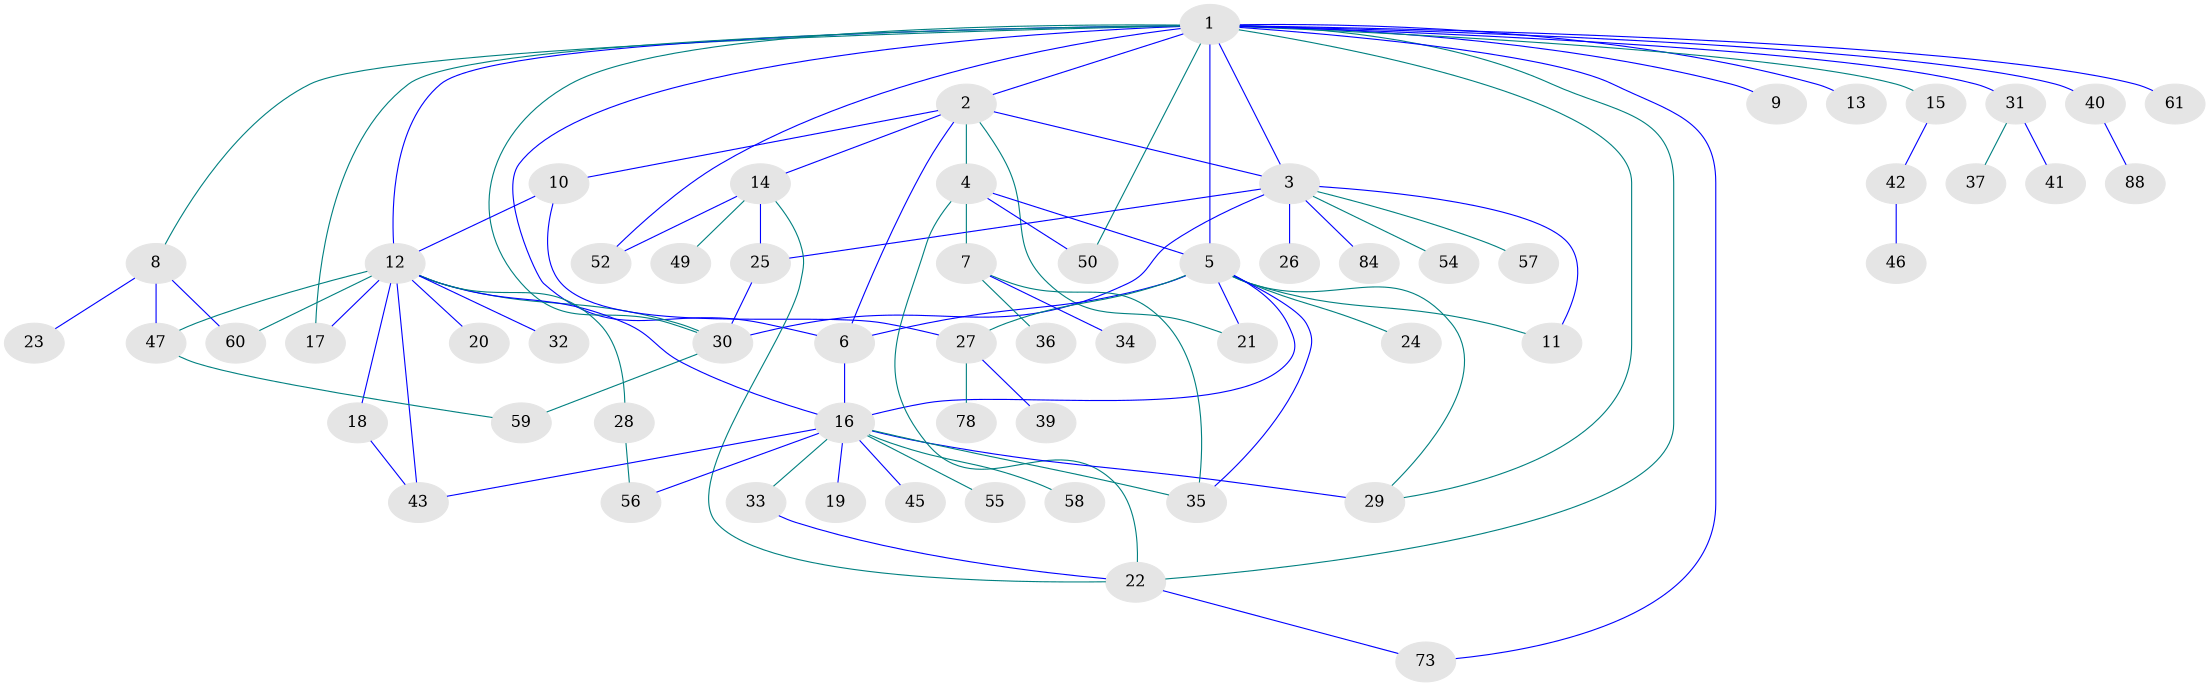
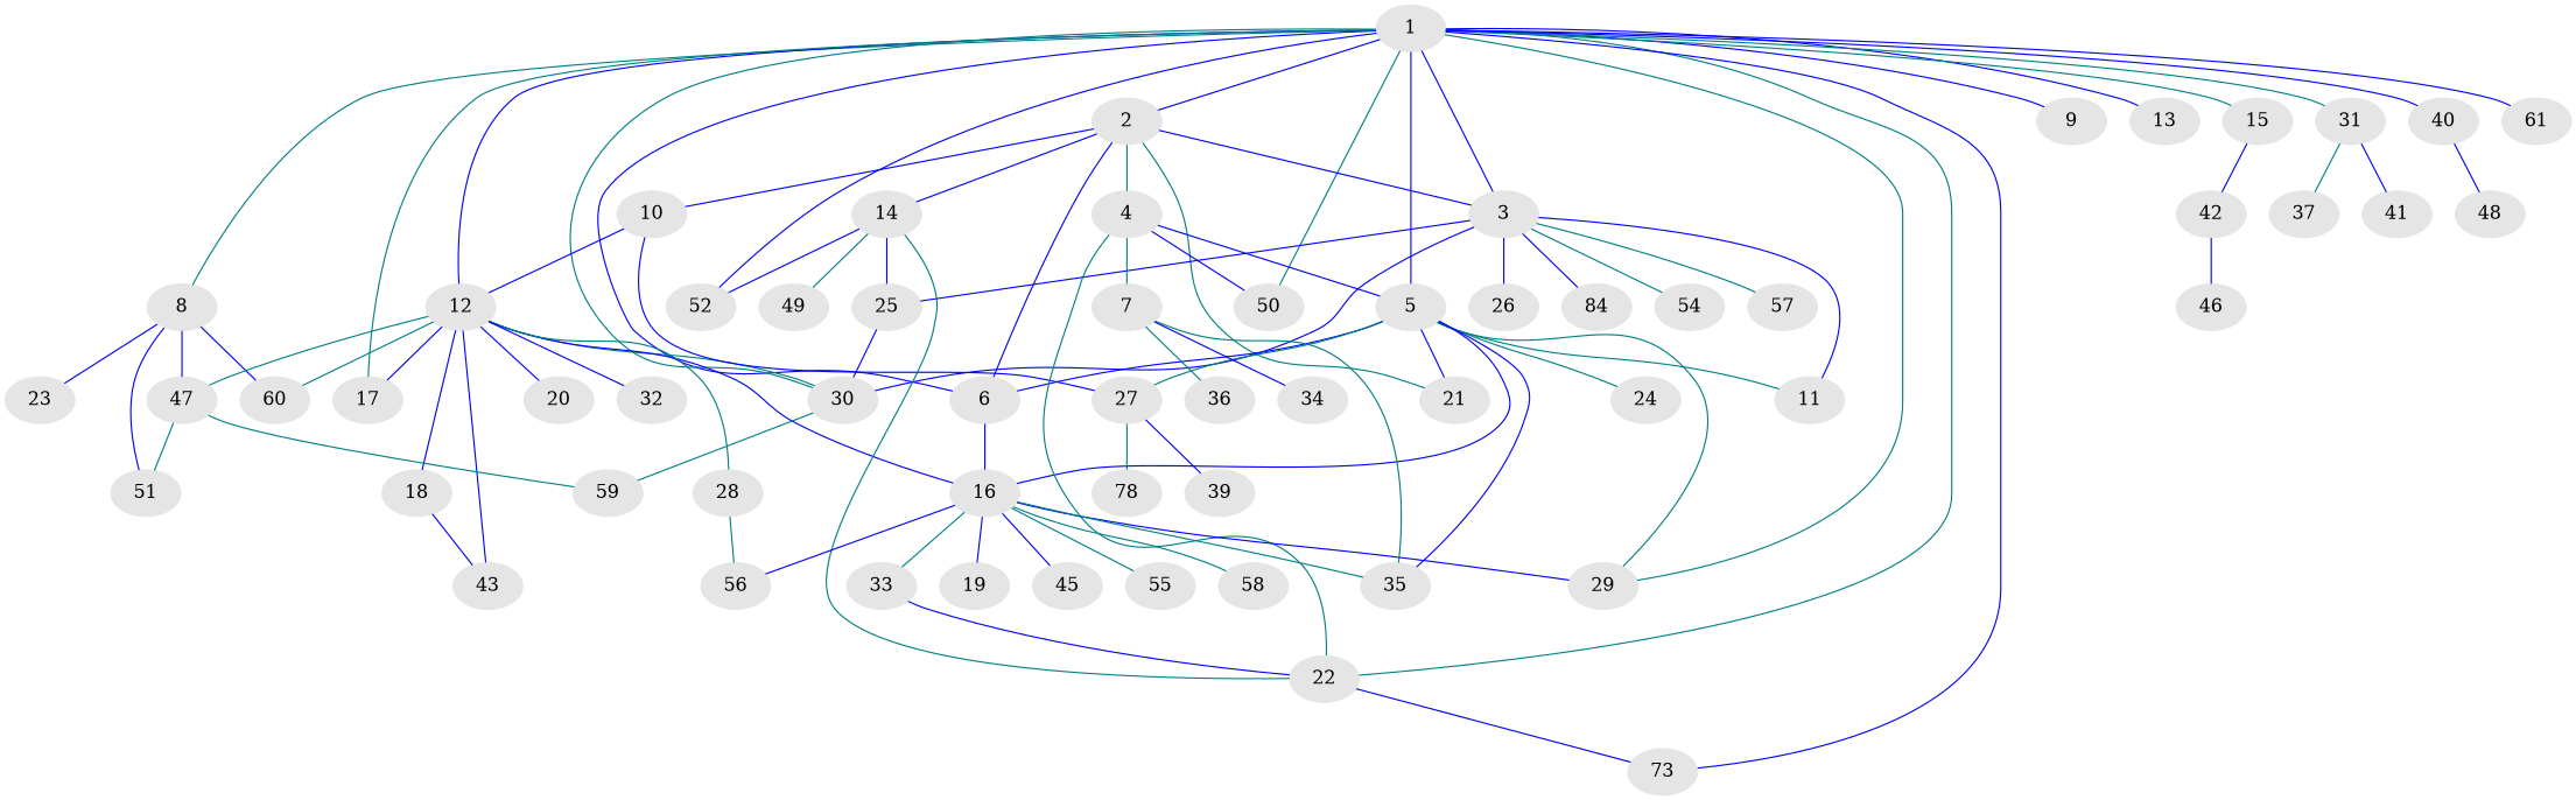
  graph {
    node [color=gray90 style=filled]
    edge [color=blue weight=1.0]
    1
    2
    3
    5
    6
    8
    9
    12
    13
    15
    17
    22
    29
    30
    31
    40
    50
    n18 [label=73]
    61
    52
    10
    4
    14
    21
    11
    25
    26
    n28 [label=84]
    54
    57
    16
    24
    27
    35
    23
    47
+   51
    60
    18
    20
    28
    32
    43
    42
    59
    37
    41
-   48 [label=88]
+   48
    7
    49
    34
    36
    19
    33
    45
    55
    56
    58
    n59 [label=78]
    39
    46
    1 -- 2 [weight=2.0]
    1 -- 3
    1 -- 5
    1 -- 6
    1 -- 8 [color=teal]
    1 -- 9
    1 -- 12
    1 -- 13
    1 -- 15 [color=teal]
    1 -- 17 [color=teal]
    1 -- 22 [color=teal]
    1 -- 29 [color=teal]
    1 -- 30 [color=teal weight=2.0]
-   1 -- 31
+   1 -- 31 [color=teal]
    1 -- 40
    1 -- 50 [color=teal]
    1 -- n18
    1 -- 61
    1 -- 52
    2 -- 3
    2 -- 6 [weight=2.0]
    2 -- 10
    2 -- 4 [color=teal]
    2 -- 14
    2 -- 21 [color=teal]
    3 -- 30
    3 -- 11
    3 -- 25
    3 -- 26
    3 -- n28
    3 -- 54 [color=teal]
    3 -- 57 [color=teal]
    5 -- 6
    5 -- 29 [color=teal]
    5 -- 21
    5 -- 11 [color=teal]
    5 -- 16
    5 -- 24 [color=teal]
    5 -- 27 [color=teal]
    5 -- 35
    6 -- 16
    8 -- 23
    8 -- 47
+   8 -- 51
    8 -- 60
    12 -- 17
    12 -- 30 [color=teal]
    12 -- 16
    12 -- 47 [color=teal]
    12 -- 60 [color=teal weight=2.0]
    12 -- 18
    12 -- 20
    12 -- 28 [color=teal]
    12 -- 32
    12 -- 43
    15 -- 42
    22 -- n18
    30 -- 59 [color=teal]
    31 -- 37 [color=teal]
    31 -- 41
    40 -- 48
    10 -- 12
    10 -- 27
    4 -- 5
    4 -- 22 [color=teal]
    4 -- 50
    4 -- 7 [color=teal]
    14 -- 22 [color=teal]
    14 -- 52
    14 -- 25
    14 -- 49 [color=teal]
    25 -- 30
    16 -- 29 [weight=2.0]
    16 -- 35 [color=teal]
-   16 -- 43
    16 -- 19
    16 -- 33 [color=teal]
    16 -- 45
    16 -- 55 [color=teal]
    16 -- 56
    16 -- 58 [color=teal]
    27 -- n59 [color=teal]
    27 -- 39
+   47 -- 51 [color=teal]
    47 -- 59 [color=teal]
    18 -- 43
    28 -- 56 [color=teal]
    42 -- 46
    7 -- 35 [color=teal]
    7 -- 34
    7 -- 36 [color=teal]
    33 -- 22
  }
